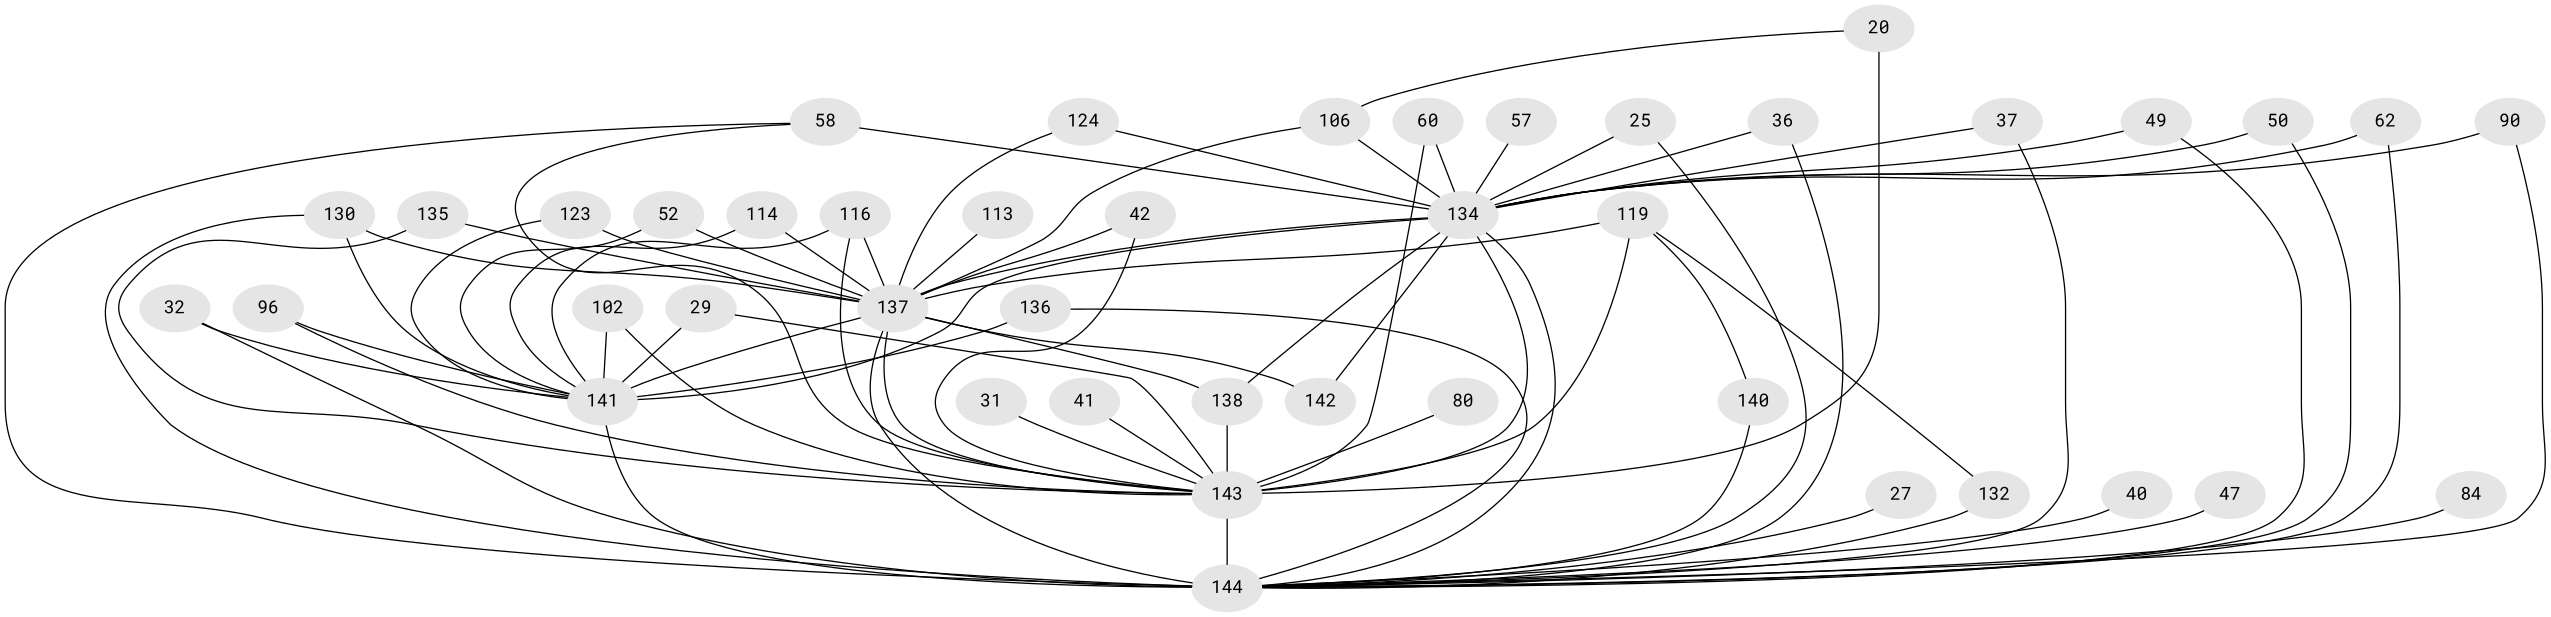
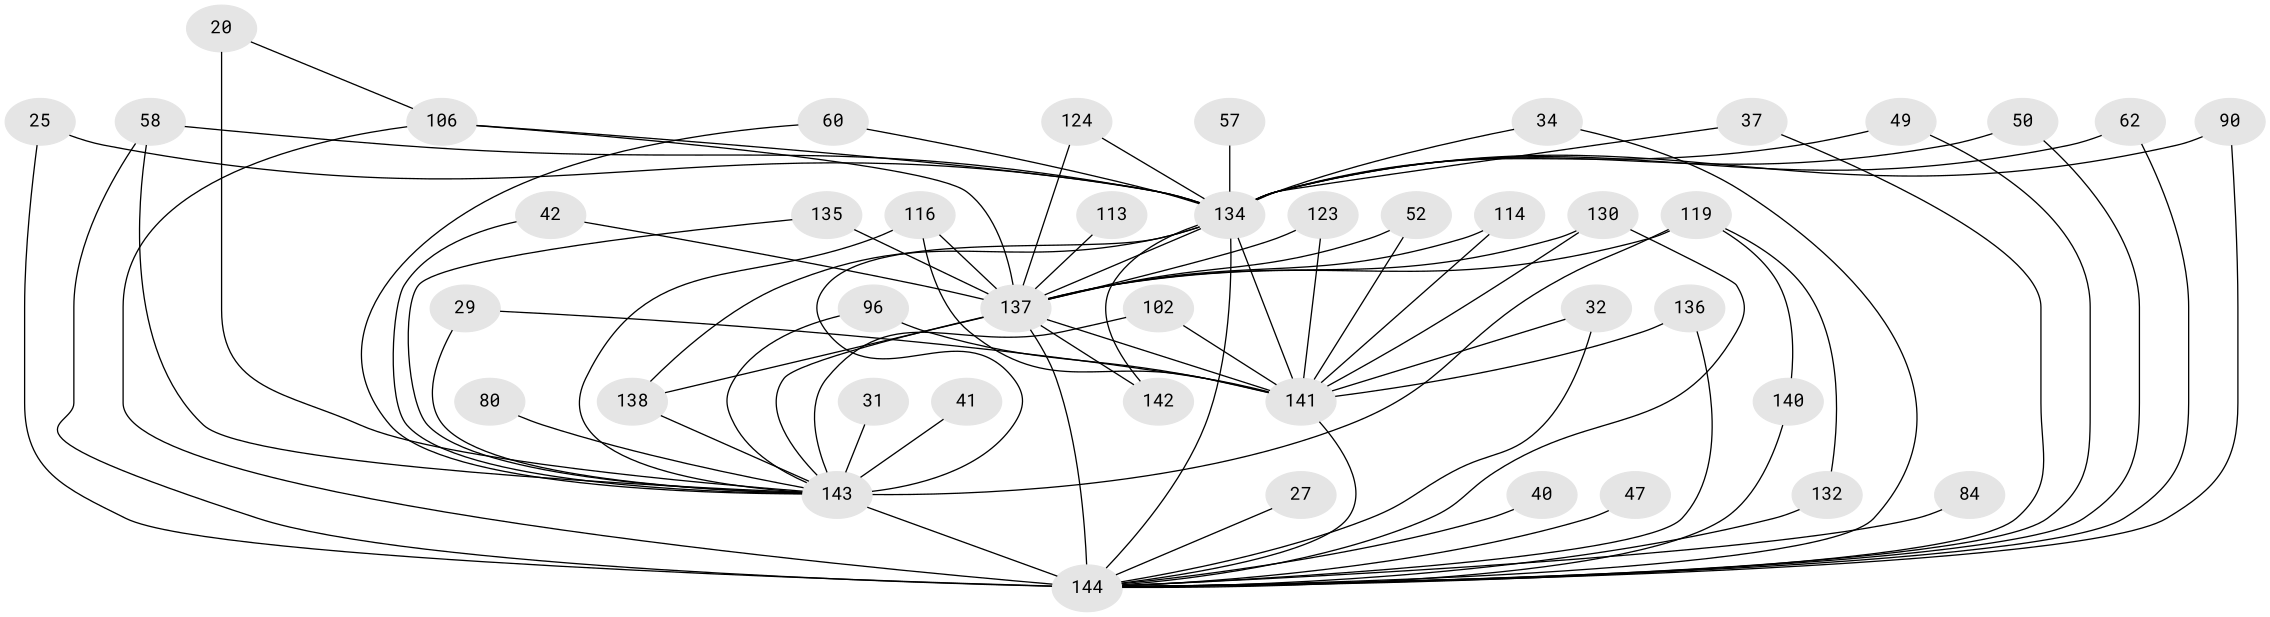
  graph {
    fontname="Roboto Mono"
    node [color=gray90 fontname="Roboto Mono" style=filled]
    edge [fontname="Roboto Mono"]
    106 [super="+71"]
    134 [super="+133+8+122"]
    144 [super="+79+91+92+97+18+128"]
    137 [super="+85+94+131+126"]
    20
    143 [super="+23+88"]
    141 [super="+78+139+120+103"]
    138 [super="+129"]
    142
    25
    27
    29
    31
    32
-   34 [label=36]
+   34
    37
    40
    41
    42
    47
    49
    50
    52
    57
    58 [super="+19"]
    60
    62
    80
    84
    90
    96
    102
    113
    114
    116 [super="+93+112"]
    119 [super="+61+59+107"]
    132 [super="+95"]
    140
    123
    124
    130 [super="+82"]
    135 [super="+100"]
    136
    106 -- 134 [weight=2]
+   106 -- 144 [weight=2]
    106 -- 137
    134 -- 144 [weight=16]
    134 -- 137 [weight=8]
    134 -- 143 [weight=6]
    134 -- 141 [weight=16]
    134 -- 138
    134 -- 142
    137 -- 144 [weight=26]
    137 -- 143 [weight=7]
    137 -- 141 [weight=5]
    137 -- 138 [weight=3]
    137 -- 142
    20 -- 106
    20 -- 143 [weight=2]
    143 -- 144 [weight=13]
    141 -- 144 [weight=2]
    138 -- 143 [weight=4]
    25 -- 134
    25 -- 144
    27 -- 144 [weight=2]
    29 -- 143
    29 -- 141
    31 -- 143 [weight=2]
    32 -- 144
    32 -- 141
    34 -- 134
    34 -- 144
    37 -- 134
    37 -- 144
    40 -- 144 [weight=2]
    41 -- 143
    42 -- 137
    42 -- 143
    47 -- 144 [weight=2]
    49 -- 134
    49 -- 144
    50 -- 134
    50 -- 144
    52 -- 137
    52 -- 141
    57 -- 134 [weight=2]
    58 -- 134 [weight=2]
    58 -- 144
    58 -- 143
    60 -- 134
    60 -- 143
    62 -- 134
    62 -- 144
    80 -- 143 [weight=2]
    84 -- 144 [weight=2]
    90 -- 134
    90 -- 144
    96 -- 143
    96 -- 141
    102 -- 143
    102 -- 141
    113 -- 137 [weight=2]
    114 -- 137
    114 -- 141
    116 -- 137 [weight=2]
    116 -- 143 [weight=3]
    116 -- 141 [weight=2]
    119 -- 137 [weight=4]
    119 -- 143 [weight=3]
    119 -- 132
    119 -- 140
    132 -- 144 [weight=2]
    140 -- 144
    123 -- 137
    123 -- 141
    124 -- 134
    124 -- 137
    130 -- 144
    130 -- 137 [weight=2]
    130 -- 141
    135 -- 137 [weight=2]
    135 -- 143
    136 -- 144
    136 -- 141
  }
